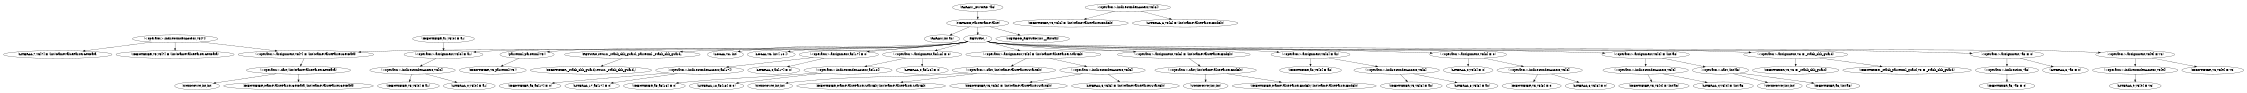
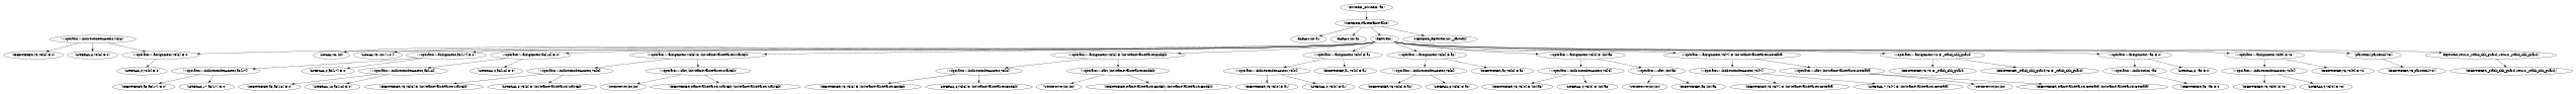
  digraph {
    n1 [label="(METHOD,ParseNameValue)"]
+   n2 [label="(PARAM,int a1)"]
    n3 [label="(PARAM,int a2)"]
    n4 [label="(RETURN,,)"]
    n5 [label="(METHOD_RETURN,int __fastcall)"]
-   n6 [label="(PARAM,_DWORD *a3)"]
+   n6 [label="(DWORD,_DWORD *a3)"]
    n7 [label="(LOCAL,v3: int)"]
    n8 [label="(LOCAL,v5: int [ 10 ])"]
    n9 [label="(<operator>.assignment,a3[17] = 0)"]
    n10 [label="(<operator>.assignment,a3[18] = 0)"]
    n11 [label="(<operator>.assignment,v5[5] = (int)NameValueParserStartElt)"]
    n12 [label="(<operator>.assignment,v5[6] = (int)NameValueParserEndElt)"]
    n13 [label="(<operator>.assignment,v5[0] = a1)"]
    n14 [label="(<operator>.assignment,v5[3] = a2)"]
    n15 [label="(<operator>.assignment,v5[8] = 0)"]
    n16 [label="(<operator>.assignment,v5[4] = (int)a3)"]
    n17 [label="(<operator>.assignment,v5[7] = (int)NameValueParserGetData)"]
    n18 [label="(<operator>.assignment,v3 = _stack_chk_guard)"]
    n19 [label="(<operator>.assignment,*a3 = 0)"]
    n20 [label="(<operator>.assignment,v5[9] = v3)"]
    n21 [label="(parsexml,parsexml(v5))"]
-   n22 [label="(RETURN,return _stack_chk_guard;,parsexml _stack_chk_guard;)"]
+   n22 [label="(RETURN,return _stack_chk_guard;,return _stack_chk_guard;)"]
    n23 [label="(<operator>.indirectIndexAccess,a3[17])"]
    n24 [label="(LITERAL,0,a3[17] = 0)"]
    n25 [label="(<operator>.indirectIndexAccess,a3[18])"]
    n26 [label="(LITERAL,0,a3[18] = 0)"]
    n27 [label="(<operator>.indirectIndexAccess,v5[5])"]
    n28 [label="(<operator>.cast,(int)NameValueParserStartElt)"]
    n29 [label="(<operator>.indirectIndexAccess,v5[6])"]
    n30 [label="(<operator>.cast,(int)NameValueParserEndElt)"]
    n31 [label="(<operator>.indirectIndexAccess,v5[0])"]
    n32 [label="(IDENTIFIER,a1,v5[0] = a1)"]
    n33 [label="(<operator>.indirectIndexAccess,v5[3])"]
    n34 [label="(IDENTIFIER,a2,v5[3] = a2)"]
    n35 [label="(<operator>.indirectIndexAccess,v5[8])"]
    n36 [label="(LITERAL,0,v5[8] = 0)"]
    n37 [label="(<operator>.indirectIndexAccess,v5[4])"]
    n38 [label="(<operator>.cast,(int)a3)"]
    n39 [label="(<operator>.indirectIndexAccess,v5[7])"]
    n40 [label="(<operator>.cast,(int)NameValueParserGetData)"]
    n41 [label="(IDENTIFIER,v3,v3 = _stack_chk_guard)"]
-   n42 [label="(IDENTIFIER,_stack_parsexml_guard,v3 = _stack_chk_guard)"]
+   n42 [label="(IDENTIFIER,_stack_chk_guard,v3 = _stack_chk_guard)"]
    n43 [label="(<operator>.indirection,*a3)"]
    n44 [label="(LITERAL,3,*a3 = 0)"]
    n45 [label="(<operator>.indirectIndexAccess,v5[9])"]
    n46 [label="(IDENTIFIER,v3,v5[9] = v3)"]
    n47 [label="(IDENTIFIER,v5,parsexml(v5))"]
    n48 [label="(IDENTIFIER,_stack_chk_guard,return _stack_chk_guard;)"]
    n49 [label="(IDENTIFIER,a3,a3[17] = 0)"]
    n50 [label="(LITERAL,17,a3[17] = 0)"]
    n51 [label="(IDENTIFIER,a3,a3[18] = 0)"]
    n52 [label="(LITERAL,18,a3[18] = 0)"]
    n53 [label="(IDENTIFIER,v5,v5[5] = (int)NameValueParserStartElt)"]
    n54 [label="(LITERAL,5,v5[5] = (int)NameValueParserStartElt)"]
    n55 [label="(UNKNOWN,int,int)"]
    n56 [label="(IDENTIFIER,NameValueParserStartElt,(int)NameValueParserStartElt)"]
    n57 [label="(IDENTIFIER,v5,v5[6] = (int)NameValueParserEndElt)"]
    n58 [label="(LITERAL,6,v5[6] = (int)NameValueParserEndElt)"]
    n59 [label="(UNKNOWN,int,int)"]
    n60 [label="(IDENTIFIER,NameValueParserEndElt,(int)NameValueParserEndElt)"]
    n61 [label="(IDENTIFIER,v5,v5[0] = a1)"]
    n62 [label="(LITERAL,0,v5[0] = a1)"]
    n63 [label="(IDENTIFIER,v5,v5[3] = a2)"]
    n64 [label="(LITERAL,3,v5[3] = a2)"]
    n65 [label="(IDENTIFIER,v5,v5[8] = 0)"]
    n66 [label="(LITERAL,8,v5[8] = 0)"]
    n67 [label="(IDENTIFIER,v5,v5[4] = (int)a3)"]
    n68 [label="(LITERAL,4,v5[4] = (int)a3)"]
    n69 [label="(UNKNOWN,int,int)"]
    n70 [label="(IDENTIFIER,a3,(int)a3)"]
    n71 [label="(IDENTIFIER,v5,v5[7] = (int)NameValueParserGetData)"]
    n72 [label="(LITERAL,7,v5[7] = (int)NameValueParserGetData)"]
    n73 [label="(UNKNOWN,int,int)"]
    n74 [label="(IDENTIFIER,NameValueParserGetData,(int)NameValueParserGetData)"]
    n75 [label="(IDENTIFIER,a3,*a3 = 0)"]
+   n76 [label="(IDENTIFIER,v5,v5[9] = v3)"]
    n77 [label="(LITERAL,9,v5[9] = v3)"]
+   n1 -> n2
    n1 -> n3
    n1 -> n4
    n1 -> n5
    n4 -> n7
    n4 -> n8
    n4 -> n9
    n4 -> n10
    n4 -> n11
    n4 -> n12
    n4 -> n13
    n4 -> n14
    n4 -> n15
    n4 -> n16
    n4 -> n17
    n4 -> n18
    n4 -> n19
    n4 -> n20
    n4 -> n21
    n4 -> n22
    n6 -> n1
    n9 -> n23
    n9 -> n24
    n10 -> n25
    n10 -> n26
    n11 -> n27
    n11 -> n28
+   n12 -> n29
    n12 -> n30
    n13 -> n31
-   n32 -> n13
+   n13 -> n32
    n14 -> n33
    n14 -> n34
-   n15 -> n35
+   n35 -> n15
    n15 -> n36
    n16 -> n37
    n16 -> n38
-   n39 -> n17
+   n17 -> n39
    n17 -> n40
    n18 -> n41
    n18 -> n42
    n19 -> n43
    n19 -> n44
    n20 -> n45
    n20 -> n46
    n21 -> n47
    n22 -> n48
    n23 -> n49
    n23 -> n50
    n25 -> n51
    n25 -> n52
    n27 -> n53
    n27 -> n54
    n28 -> n55
    n28 -> n56
    n29 -> n57
    n29 -> n58
    n30 -> n59
    n30 -> n60
    n31 -> n61
    n31 -> n62
    n33 -> n63
    n33 -> n64
    n35 -> n65
    n35 -> n66
    n37 -> n67
    n37 -> n68
    n38 -> n69
    n38 -> n70
    n39 -> n71
    n39 -> n72
    n40 -> n73
    n40 -> n74
    n43 -> n75
+   n45 -> n76
    n45 -> n77
  }
